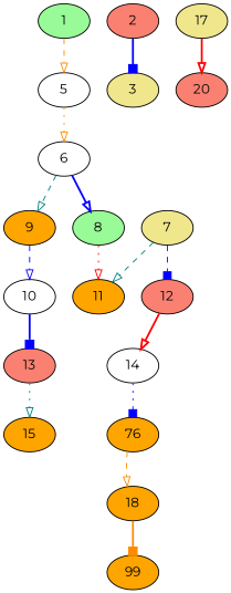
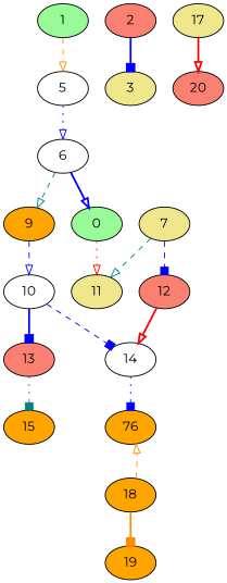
  digraph {
    fontname=Montserrat
    node [alpha=0.03 fillcolor=orange fontname=Montserrat style=filled]
    edge [arrowhead=onormal color=blue fontname=Montserrat style=dashed]
    1 [alpha=0.10 expect_size=41847808 fillcolor=palegreen]
    5 [alpha=0.18 expect_size=47142912 fillcolor=white]
    6 [expect_size=45259776 fillcolor=white]
-   8 [expect_size=5451776 fillcolor=palegreen]
+   8 [expect_size=5451776 fillcolor=palegreen label=0]
    9 [alpha=0.19 expect_size=11935744]
    2 [alpha=0.18 expect_size=26168320 fillcolor=salmon]
    3 [alpha=0.14 expect_size=9795584 fillcolor=khaki]
    7 [alpha=0.07 expect_size=22004736 fillcolor=khaki]
-   11 [alpha=0.12 expect_size=23062528]
+   11 [alpha=0.12 expect_size=23062528 fillcolor=khaki]
    12 [alpha=0.16 expect_size=45519872 fillcolor=salmon]
    10 [alpha=0.04 expect_size=25371648 fillcolor=white]
    14 [expect_size=25525248 fillcolor=white]
    13 [alpha=0.04 expect_size=40804352 fillcolor=salmon]
    n14 [alpha=0.20 expect_size=16734208 label=76]
    15 [alpha=0.19 expect_size=21425152]
    18 [alpha=0.09 expect_size=39884800]
    17 [alpha=0.10 expect_size=22663168 fillcolor=khaki]
    20 [alpha=0.02 expect_size=45571072 fillcolor=salmon]
-   19 [alpha=0.04 expect_size=47949824 label=99]
+   19 [alpha=0.04 expect_size=47949824]
    1 -> 5 [color=darkorange]
-   5 -> 6 [color=darkorange style=dotted]
+   5 -> 6 [style=dotted]
    6 -> 8 [style=bold]
    6 -> 9 [color=teal]
    8 -> 11 [color=red style=dotted]
    9 -> 10
    2 -> 3 [arrowhead=box style=bold]
    7 -> 11 [color=teal]
    7 -> 12 [arrowhead=box]
    12 -> 14 [color=red style=bold]
+   10 -> 14 [arrowhead=box]
    10 -> 13 [arrowhead=box style=bold]
    14 -> n14 [arrowhead=box style=dotted]
-   13 -> 15 [color=teal style=dotted]
-   n14 -> 18 [color=darkorange]
+   13 -> 15 [arrowhead=box color=teal style=dotted]
+   18 -> n14 [color=darkorange]
    18 -> 19 [arrowhead=box color=darkorange style=bold]
    17 -> 20 [color=red style=bold]
  }
